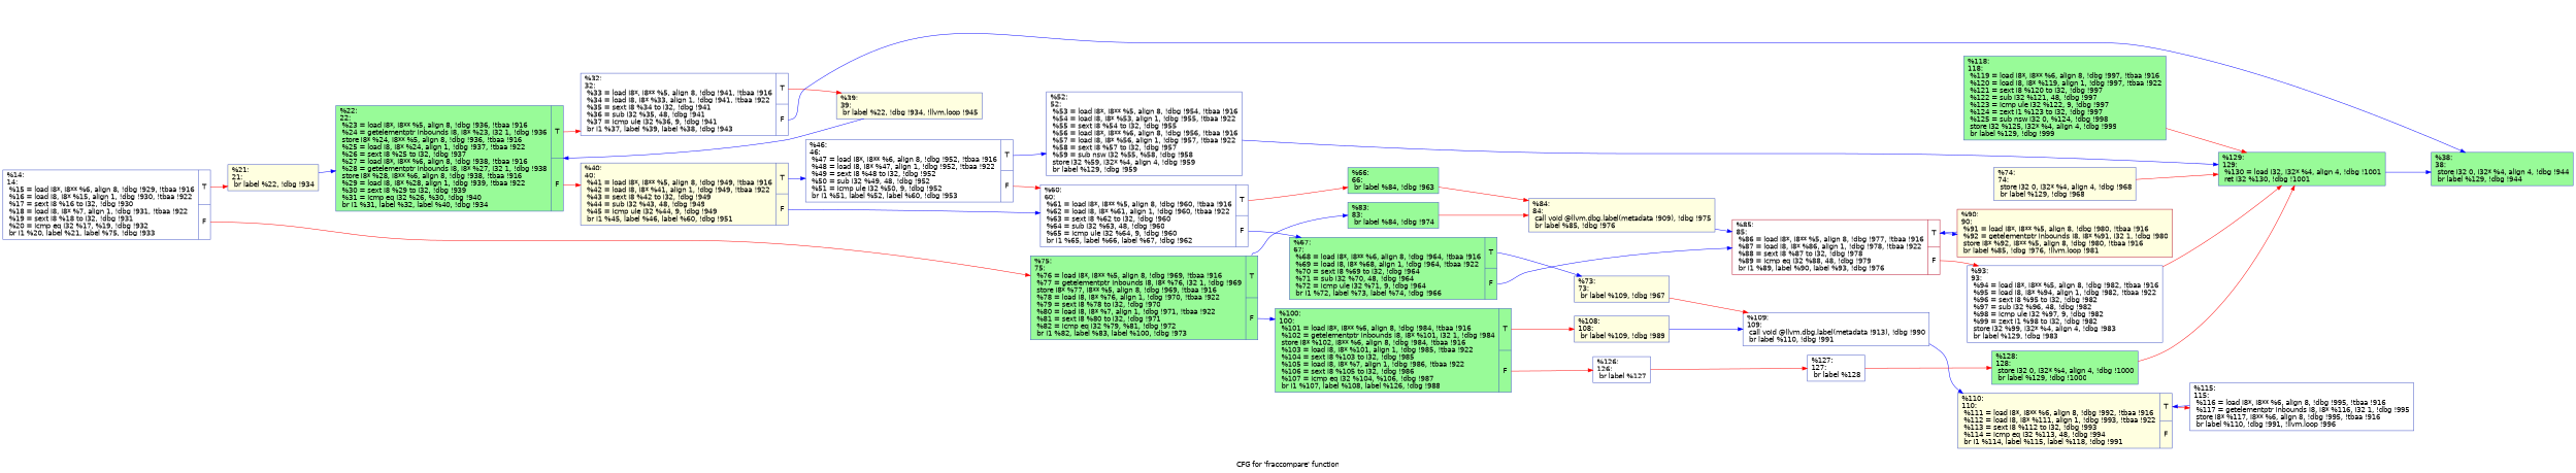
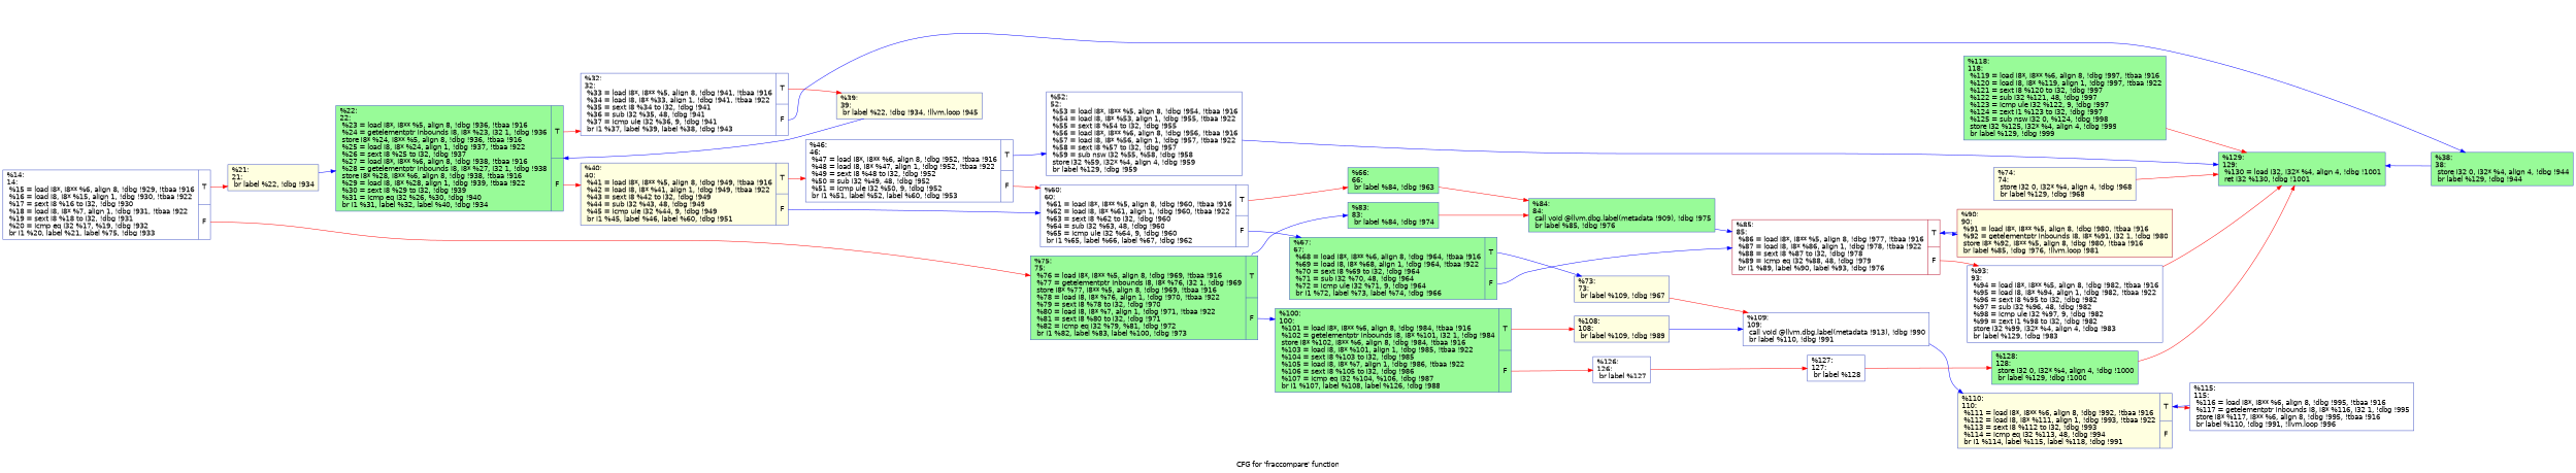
  digraph {
    fontname="DejaVu Sans"
    label="CFG for 'fraccompare' function"
    rankdir=LR
    node [color="#3d50c3ff" fillcolor=white fontname="DejaVu Sans" shape=record style=filled]
    edge [color=red fontname="DejaVu Sans"]
    n1 [label="{%14:\l14:                                               \l  %15 = load i8*, i8** %6, align 8, !dbg !929, !tbaa !916\l  %16 = load i8, i8* %15, align 1, !dbg !930, !tbaa !922\l  %17 = sext i8 %16 to i32, !dbg !930\l  %18 = load i8, i8* %7, align 1, !dbg !931, !tbaa !922\l  %19 = sext i8 %18 to i32, !dbg !931\l  %20 = icmp eq i32 %17, %19, !dbg !932\l  br i1 %20, label %21, label %75, !dbg !933\l|{<s0>T|<s1>F}}"]
    n2 [fillcolor=palegreen label="{%75:\l75:                                               \l  %76 = load i8*, i8** %5, align 8, !dbg !969, !tbaa !916\l  %77 = getelementptr inbounds i8, i8* %76, i32 1, !dbg !969\l  store i8* %77, i8** %5, align 8, !dbg !969, !tbaa !916\l  %78 = load i8, i8* %76, align 1, !dbg !970, !tbaa !922\l  %79 = sext i8 %78 to i32, !dbg !970\l  %80 = load i8, i8* %7, align 1, !dbg !971, !tbaa !922\l  %81 = sext i8 %80 to i32, !dbg !971\l  %82 = icmp eq i32 %79, %81, !dbg !972\l  br i1 %82, label %83, label %100, !dbg !973\l|{<s0>T|<s1>F}}"]
    n3 [fillcolor=lightyellow label="{%21:\l21:                                               \l  br label %22, !dbg !934\l}"]
    n4 [fillcolor=palegreen label="{%83:\l83:                                               \l  br label %84, !dbg !974\l}"]
    n5 [fillcolor=palegreen label="{%100:\l100:                                              \l  %101 = load i8*, i8** %6, align 8, !dbg !984, !tbaa !916\l  %102 = getelementptr inbounds i8, i8* %101, i32 1, !dbg !984\l  store i8* %102, i8** %6, align 8, !dbg !984, !tbaa !916\l  %103 = load i8, i8* %101, align 1, !dbg !985, !tbaa !922\l  %104 = sext i8 %103 to i32, !dbg !985\l  %105 = load i8, i8* %7, align 1, !dbg !986, !tbaa !922\l  %106 = sext i8 %105 to i32, !dbg !986\l  %107 = icmp eq i32 %104, %106, !dbg !987\l  br i1 %107, label %108, label %126, !dbg !988\l|{<s0>T|<s1>F}}"]
    n6 [fillcolor=palegreen label="{%22:\l22:                                               \l  %23 = load i8*, i8** %5, align 8, !dbg !936, !tbaa !916\l  %24 = getelementptr inbounds i8, i8* %23, i32 1, !dbg !936\l  store i8* %24, i8** %5, align 8, !dbg !936, !tbaa !916\l  %25 = load i8, i8* %24, align 1, !dbg !937, !tbaa !922\l  %26 = sext i8 %25 to i32, !dbg !937\l  %27 = load i8*, i8** %6, align 8, !dbg !938, !tbaa !916\l  %28 = getelementptr inbounds i8, i8* %27, i32 1, !dbg !938\l  store i8* %28, i8** %6, align 8, !dbg !938, !tbaa !916\l  %29 = load i8, i8* %28, align 1, !dbg !939, !tbaa !922\l  %30 = sext i8 %29 to i32, !dbg !939\l  %31 = icmp eq i32 %26, %30, !dbg !940\l  br i1 %31, label %32, label %40, !dbg !934\l|{<s0>T|<s1>F}}"]
-   n7 [fillcolor=lightyellow label="{%84:\l84:                                               \l  call void @llvm.dbg.label(metadata !909), !dbg !975\l  br label %85, !dbg !976\l}"]
+   n7 [fillcolor=palegreen label="{%84:\l84:                                               \l  call void @llvm.dbg.label(metadata !909), !dbg !975\l  br label %85, !dbg !976\l}"]
    n8 [fillcolor=lightyellow label="{%108:\l108:                                              \l  br label %109, !dbg !989\l}"]
    n9 [label="{%126:\l126:                                              \l  br label %127\l}"]
    n10 [label="{%32:\l32:                                               \l  %33 = load i8*, i8** %5, align 8, !dbg !941, !tbaa !916\l  %34 = load i8, i8* %33, align 1, !dbg !941, !tbaa !922\l  %35 = sext i8 %34 to i32, !dbg !941\l  %36 = sub i32 %35, 48, !dbg !941\l  %37 = icmp ule i32 %36, 9, !dbg !941\l  br i1 %37, label %39, label %38, !dbg !943\l|{<s0>T|<s1>F}}"]
    n11 [fillcolor=lightyellow label="{%40:\l40:                                               \l  %41 = load i8*, i8** %5, align 8, !dbg !949, !tbaa !916\l  %42 = load i8, i8* %41, align 1, !dbg !949, !tbaa !922\l  %43 = sext i8 %42 to i32, !dbg !949\l  %44 = sub i32 %43, 48, !dbg !949\l  %45 = icmp ule i32 %44, 9, !dbg !949\l  br i1 %45, label %46, label %60, !dbg !951\l|{<s0>T|<s1>F}}"]
    n12 [fillcolor=lightyellow label="{%39:\l39:                                               \l  br label %22, !dbg !934, !llvm.loop !945\l}"]
    n13 [fillcolor=palegreen label="{%38:\l38:                                               \l  store i32 0, i32* %4, align 4, !dbg !944\l  br label %129, !dbg !944\l}"]
    n14 [label="{%46:\l46:                                               \l  %47 = load i8*, i8** %6, align 8, !dbg !952, !tbaa !916\l  %48 = load i8, i8* %47, align 1, !dbg !952, !tbaa !922\l  %49 = sext i8 %48 to i32, !dbg !952\l  %50 = sub i32 %49, 48, !dbg !952\l  %51 = icmp ule i32 %50, 9, !dbg !952\l  br i1 %51, label %52, label %60, !dbg !953\l|{<s0>T|<s1>F}}"]
    n15 [label="{%60:\l60:                                               \l  %61 = load i8*, i8** %5, align 8, !dbg !960, !tbaa !916\l  %62 = load i8, i8* %61, align 1, !dbg !960, !tbaa !922\l  %63 = sext i8 %62 to i32, !dbg !960\l  %64 = sub i32 %63, 48, !dbg !960\l  %65 = icmp ule i32 %64, 9, !dbg !960\l  br i1 %65, label %66, label %67, !dbg !962\l|{<s0>T|<s1>F}}"]
    n16 [fillcolor=palegreen label="{%129:\l129:                                              \l  %130 = load i32, i32* %4, align 4, !dbg !1001\l  ret i32 %130, !dbg !1001\l}"]
    n17 [label="{%52:\l52:                                               \l  %53 = load i8*, i8** %5, align 8, !dbg !954, !tbaa !916\l  %54 = load i8, i8* %53, align 1, !dbg !955, !tbaa !922\l  %55 = sext i8 %54 to i32, !dbg !955\l  %56 = load i8*, i8** %6, align 8, !dbg !956, !tbaa !916\l  %57 = load i8, i8* %56, align 1, !dbg !957, !tbaa !922\l  %58 = sext i8 %57 to i32, !dbg !957\l  %59 = sub nsw i32 %55, %58, !dbg !958\l  store i32 %59, i32* %4, align 4, !dbg !959\l  br label %129, !dbg !959\l}"]
    n18 [fillcolor=palegreen label="{%66:\l66:                                               \l  br label %84, !dbg !963\l}"]
    n19 [fillcolor=palegreen label="{%67:\l67:                                               \l  %68 = load i8*, i8** %6, align 8, !dbg !964, !tbaa !916\l  %69 = load i8, i8* %68, align 1, !dbg !964, !tbaa !922\l  %70 = sext i8 %69 to i32, !dbg !964\l  %71 = sub i32 %70, 48, !dbg !964\l  %72 = icmp ule i32 %71, 9, !dbg !964\l  br i1 %72, label %73, label %74, !dbg !966\l|{<s0>T|<s1>F}}"]
    n20 [fillcolor=lightyellow label="{%73:\l73:                                               \l  br label %109, !dbg !967\l}"]
    n21 [color="#b70d28ff" label="{%85:\l85:                                               \l  %86 = load i8*, i8** %5, align 8, !dbg !977, !tbaa !916\l  %87 = load i8, i8* %86, align 1, !dbg !978, !tbaa !922\l  %88 = sext i8 %87 to i32, !dbg !978\l  %89 = icmp eq i32 %88, 48, !dbg !979\l  br i1 %89, label %90, label %93, !dbg !976\l|{<s0>T|<s1>F}}"]
    n22 [label="{%109:\l109:                                              \l  call void @llvm.dbg.label(metadata !913), !dbg !990\l  br label %110, !dbg !991\l}"]
    n23 [fillcolor=lightyellow label="{%74:\l74:                                               \l  store i32 0, i32* %4, align 4, !dbg !968\l  br label %129, !dbg !968\l}"]
    n24 [color="#b70d28ff" fillcolor=lightyellow label="{%90:\l90:                                               \l  %91 = load i8*, i8** %5, align 8, !dbg !980, !tbaa !916\l  %92 = getelementptr inbounds i8, i8* %91, i32 1, !dbg !980\l  store i8* %92, i8** %5, align 8, !dbg !980, !tbaa !916\l  br label %85, !dbg !976, !llvm.loop !981\l}"]
    n25 [label="{%93:\l93:                                               \l  %94 = load i8*, i8** %5, align 8, !dbg !982, !tbaa !916\l  %95 = load i8, i8* %94, align 1, !dbg !982, !tbaa !922\l  %96 = sext i8 %95 to i32, !dbg !982\l  %97 = sub i32 %96, 48, !dbg !982\l  %98 = icmp ule i32 %97, 9, !dbg !982\l  %99 = zext i1 %98 to i32, !dbg !982\l  store i32 %99, i32* %4, align 4, !dbg !983\l  br label %129, !dbg !983\l}"]
    n26 [fillcolor=lightyellow label="{%110:\l110:                                              \l  %111 = load i8*, i8** %6, align 8, !dbg !992, !tbaa !916\l  %112 = load i8, i8* %111, align 1, !dbg !993, !tbaa !922\l  %113 = sext i8 %112 to i32, !dbg !993\l  %114 = icmp eq i32 %113, 48, !dbg !994\l  br i1 %114, label %115, label %118, !dbg !991\l|{<s0>T|<s1>F}}"]
    n27 [label="{%115:\l115:                                              \l  %116 = load i8*, i8** %6, align 8, !dbg !995, !tbaa !916\l  %117 = getelementptr inbounds i8, i8* %116, i32 1, !dbg !995\l  store i8* %117, i8** %6, align 8, !dbg !995, !tbaa !916\l  br label %110, !dbg !991, !llvm.loop !996\l}"]
    n28 [label="{%127:\l127:                                              \l  br label %128\l}"]
    n29 [fillcolor=palegreen label="{%128:\l128:                                              \l  store i32 0, i32* %4, align 4, !dbg !1000\l  br label %129, !dbg !1000\l}"]
    n30 [fillcolor=palegreen label="{%118:\l118:                                              \l  %119 = load i8*, i8** %6, align 8, !dbg !997, !tbaa !916\l  %120 = load i8, i8* %119, align 1, !dbg !997, !tbaa !922\l  %121 = sext i8 %120 to i32, !dbg !997\l  %122 = sub i32 %121, 48, !dbg !997\l  %123 = icmp ule i32 %122, 9, !dbg !997\l  %124 = zext i1 %123 to i32, !dbg !997\l  %125 = sub nsw i32 0, %124, !dbg !998\l  store i32 %125, i32* %4, align 4, !dbg !999\l  br label %129, !dbg !999\l}"]
    n1 -> n2 [tailport=s1]
    n1 -> n3 [tailport=s0]
    n2 -> n4 [color=blue tailport=s0]
    n2 -> n5 [color=blue tailport=s1]
    n3 -> n6 [color=blue]
    n4 -> n7
    n5 -> n8 [tailport=s0]
    n5 -> n9 [tailport=s1]
    n6 -> n10 [tailport=s0]
    n6 -> n11 [tailport=s1]
    n7 -> n21 [color=blue]
    n8 -> n22 [color=blue]
    n9 -> n28
    n10 -> n12 [tailport=s0]
    n10 -> n13 [color=blue tailport=s1]
-   n11 -> n14 [color=blue tailport=s0]
+   n11 -> n14 [tailport=s0]
    n11 -> n15 [color=blue tailport=s1]
    n12 -> n6 [color=blue]
-   n16 -> n13 [color=blue]
+   n13 -> n16 [color=blue]
    n14 -> n15 [tailport=s1]
    n14 -> n17 [color=blue tailport=s0]
    n15 -> n18 [tailport=s0]
    n15 -> n19 [color=blue tailport=s1]
    n17 -> n16 [color=blue]
    n18 -> n7
    n19 -> n20 [color=blue tailport=s0]
    n19 -> n21 [color=blue tailport=s1]
    n20 -> n22
    n21 -> n24 [color=blue tailport=s0]
    n21 -> n25 [tailport=s1]
    n22 -> n26 [color=blue]
    n23 -> n16
    n24 -> n21 [color=blue]
    n25 -> n16
    n26 -> n27 [tailport=s0]
    n27 -> n26 [color=blue]
    n28 -> n29
    n29 -> n16
    n30 -> n16
  }
